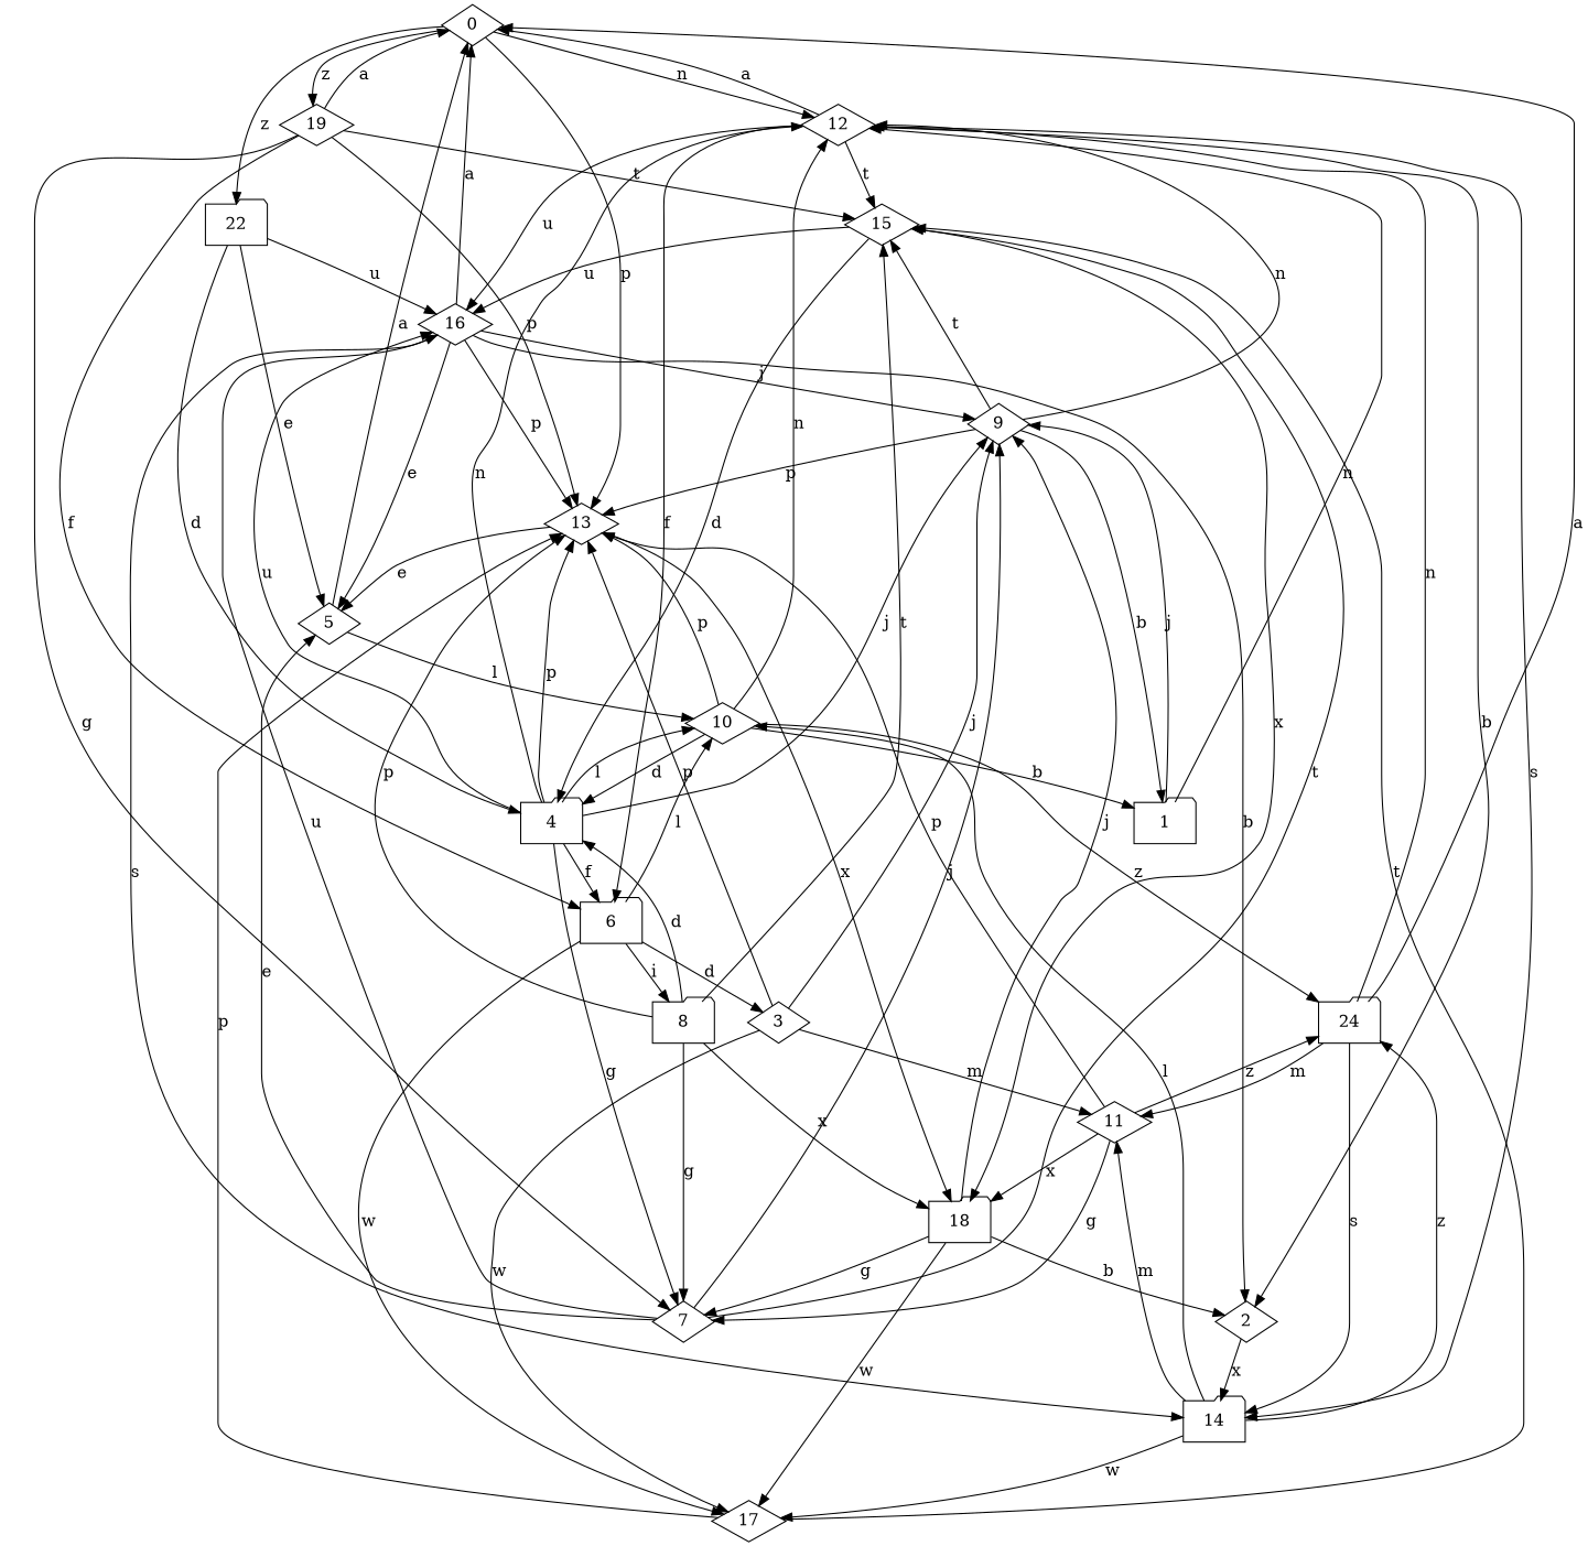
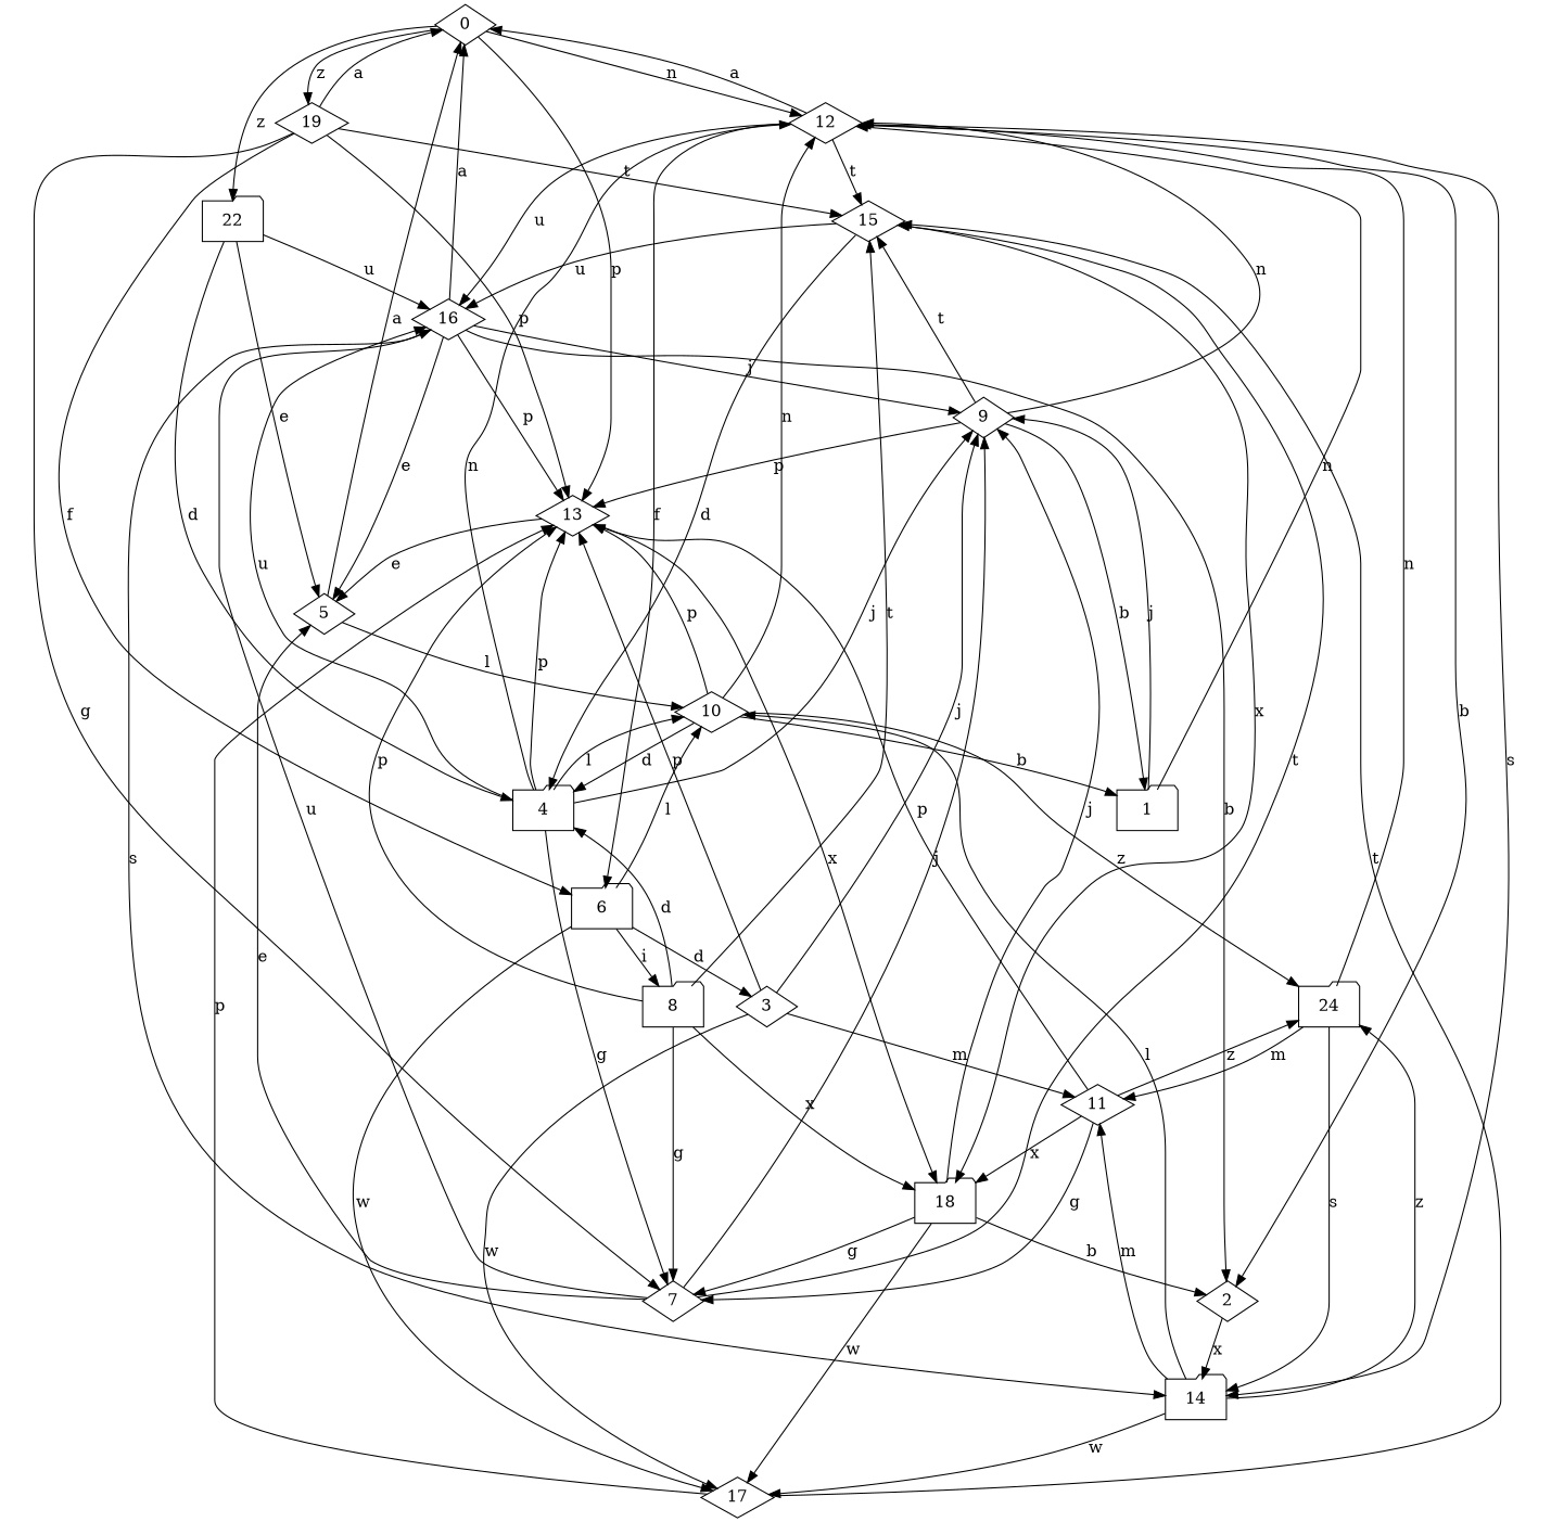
  strict digraph {
    node [shape=diamond]
    0
    12
    13
    19
    22 [shape=folder]
    2
    14 [shape=folder]
    6 [shape=folder]
    16
    15
    5
    18 [shape=folder]
    7
    4 [shape=folder]
    1 [shape=folder]
    9
    11
    17
    10
    24 [shape=folder]
    3
    8 [shape=folder]
    0 -> 12 [label=n]
    0 -> 13 [label=p]
    0 -> 19 [label=z]
    0 -> 22 [label=z]
    12 -> 0 [label=a]
    12 -> 2 [label=b]
    12 -> 14 [label=s]
    12 -> 6 [label=f]
    12 -> 16 [label=u]
    12 -> 15 [label=t]
    13 -> 5 [label=e]
    13 -> 18 [label=x]
    19 -> 0 [label=a]
    19 -> 13 [label=p]
    19 -> 6 [label=f]
    19 -> 15 [label=t]
    19 -> 7 [label=g]
    22 -> 16 [label=u]
    22 -> 5 [label=e]
    22 -> 4 [label=d]
    2 -> 14 [label=x]
    14 -> 11 [label=m]
    14 -> 17 [label=w]
    14 -> 10 [label=l]
    14 -> 24 [label=z]
    6 -> 17 [label=w]
    6 -> 10 [label=l]
    6 -> 3 [label=d]
    6 -> 8 [label=i]
    16 -> 0 [label=a]
    16 -> 13 [label=p]
    16 -> 2 [label=b]
    16 -> 14 [label=s]
    16 -> 5 [label=e]
    16 -> 9 [label=j]
    15 -> 16 [label=u]
    15 -> 18 [label=x]
    15 -> 4 [label=d]
    5 -> 0 [label=a]
    5 -> 10 [label=l]
    18 -> 2 [label=b]
    18 -> 7 [label=g]
    18 -> 9 [label=j]
    18 -> 17 [label=w]
    7 -> 16 [label=u]
    7 -> 15 [label=t]
    7 -> 5 [label=e]
    7 -> 9 [label=j]
    4 -> 12 [label=n]
    4 -> 13 [label=p]
-   4 -> 6 [label=f]
    4 -> 16 [label=u]
    4 -> 7 [label=g]
    4 -> 9 [label=j]
    4 -> 10 [label=l]
    1 -> 12 [label=n]
    1 -> 9 [label=j]
    9 -> 12 [label=n]
    9 -> 13 [label=p]
    9 -> 15 [label=t]
    9 -> 1 [label=b]
    11 -> 13 [label=p]
    11 -> 18 [label=x]
    11 -> 7 [label=g]
    11 -> 24 [label=z]
    17 -> 13 [label=p]
    17 -> 15 [label=t]
    10 -> 12 [label=n]
    10 -> 13 [label=p]
    10 -> 4 [label=d]
    10 -> 1 [label=b]
    10 -> 24 [label=z]
-   24 -> 0 [label=a]
    24 -> 12 [label=n]
    24 -> 14 [label=s]
    24 -> 11 [label=m]
    3 -> 13 [label=p]
    3 -> 9 [label=j]
    3 -> 11 [label=m]
    3 -> 17 [label=w]
    8 -> 13 [label=p]
    8 -> 15 [label=t]
    8 -> 18 [label=x]
    8 -> 7 [label=g]
    8 -> 4 [label=d]
  }
